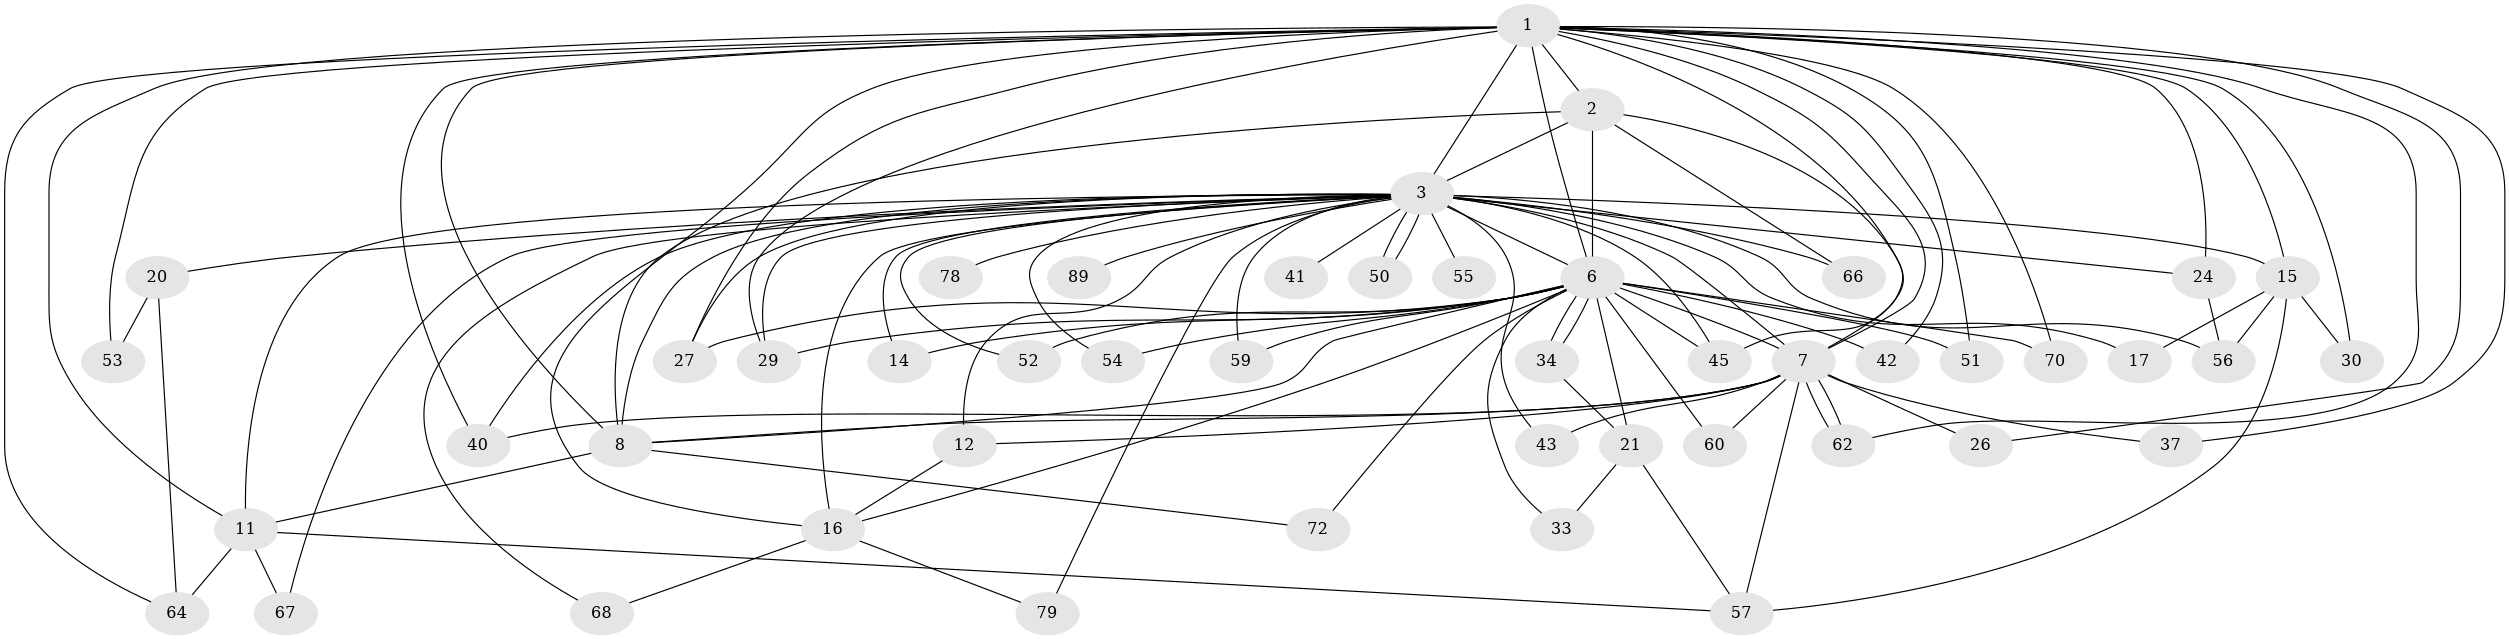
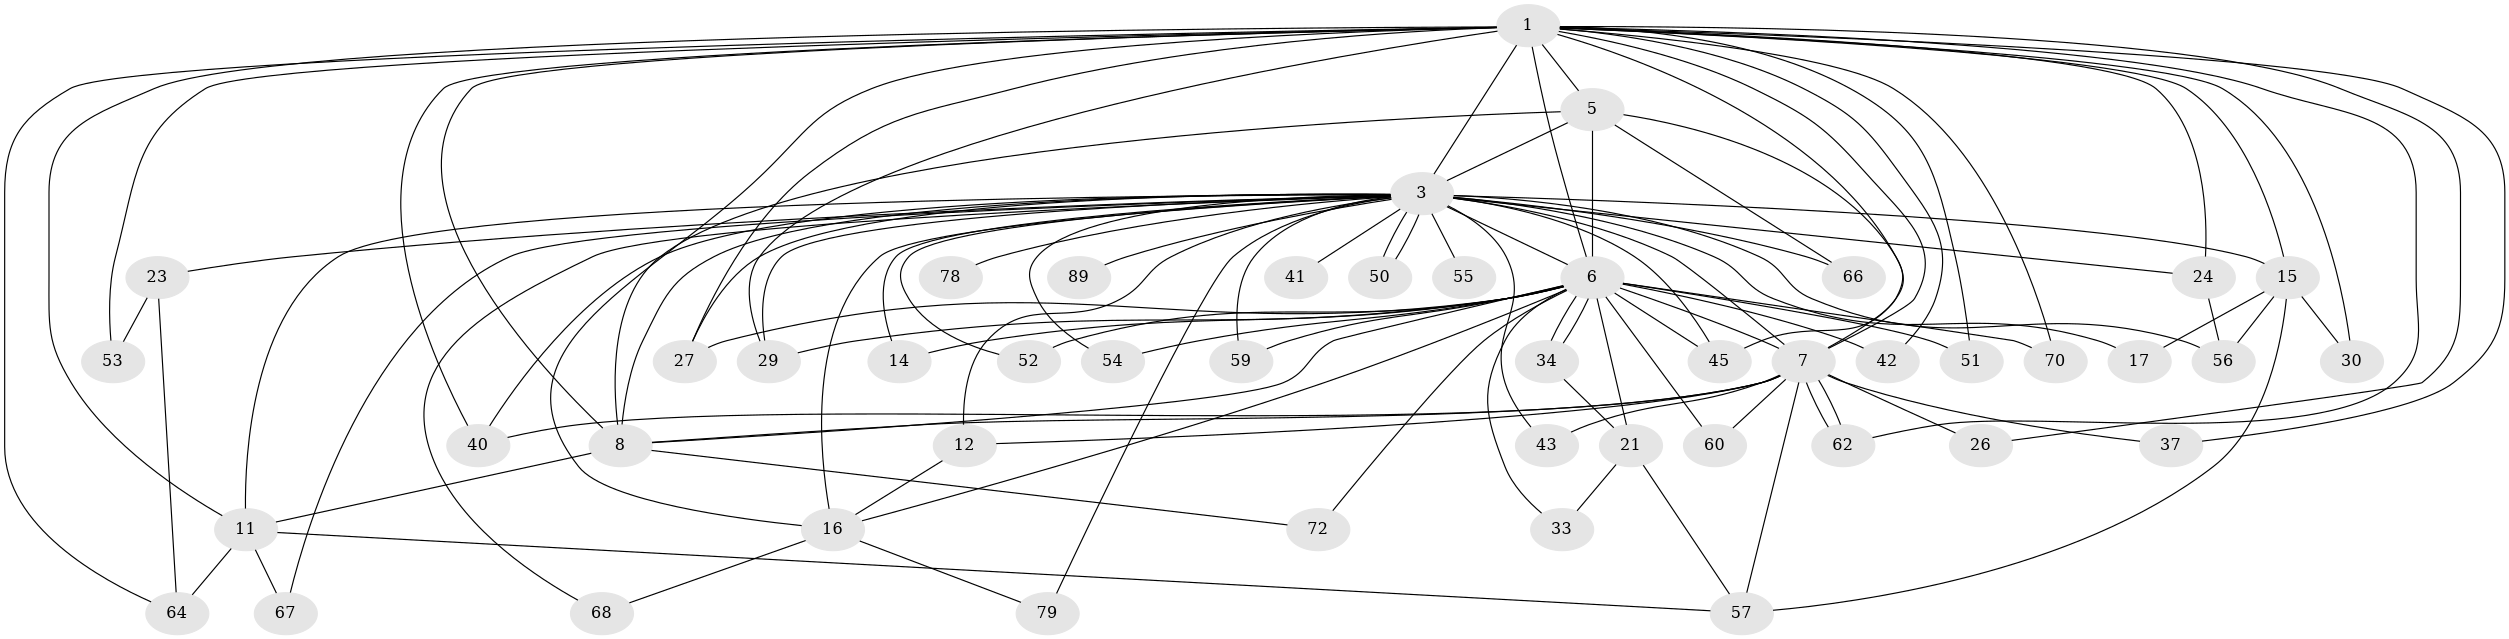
  graph {
    node [color=gray90 style=filled]
    1 [super="+4"]
-   2
+   2 [label=5]
    3 [super="+13+47+9+36+19+75+18+25"]
    6 [super="+10+48"]
    7
    8 [super="+69+38+85"]
    11
    15 [super="+23"]
    16 [super="+39"]
    24
    26
    27 [super="+88+91+49+58"]
    29 [super="+32"]
    30
    37
    40 [super="+76+92"]
    42
    45 [super="+61"]
    51
    53
    62 [super="+81"]
    64
    70
    66
    12 [super="+65"]
    14
    17
-   20 [super="+77"]
+   20 [super="+77" label=23]
    41
    43
    50
    52
    54
    55
    56
    59
    67
    68
    78
    79
    89
    21
    33
    34
    60
    72
    57 [super="+82"]
    1 -- 2 [weight=3]
    1 -- 3 [weight=10]
    1 -- 6 [weight=8]
    1 -- 7 [weight=3]
    1 -- 8 [weight=3]
    1 -- 11
    1 -- 15
    1 -- 16
    1 -- 24
    1 -- 26
    1 -- 27
    1 -- 29 [weight=2]
    1 -- 30
    1 -- 37
    1 -- 40
    1 -- 42
    1 -- 45
    1 -- 51
    1 -- 53
    1 -- 62
    1 -- 64
    1 -- 70
    2 -- 3 [weight=2]
    2 -- 6 [weight=2]
    2 -- 7
    2 -- 8
    2 -- 66
    3 -- 6 [weight=8]
    3 -- 7 [weight=3]
    3 -- 8 [weight=3]
    3 -- 11 [weight=2]
    3 -- 15 [weight=2]
    3 -- 16 [weight=4]
    3 -- 24
    3 -- 27 [weight=3]
    3 -- 29 [weight=3]
    3 -- 40 [weight=2]
    3 -- 45
    3 -- 66
    3 -- 12
    3 -- 14
    3 -- 17
    3 -- 20
    3 -- 41 [weight=2]
    3 -- 43
    3 -- 50
    3 -- 50
    3 -- 52
    3 -- 54
    3 -- 55
    3 -- 56
    3 -- 59
    3 -- 67
    3 -- 68
    3 -- 78
    3 -- 79
    3 -- 89
    6 -- 7 [weight=2]
    6 -- 8 [weight=2]
    6 -- 16
    6 -- 27 [weight=4]
    6 -- 29
    6 -- 42
    6 -- 45
    6 -- 51
    6 -- 70
    6 -- 14
    6 -- 52
    6 -- 54
    6 -- 59
    6 -- 21
    6 -- 33
    6 -- 34
    6 -- 34
    6 -- 60
    6 -- 72
    7 -- 8 [weight=2]
    7 -- 26
    7 -- 37
    7 -- 40 [weight=2]
    7 -- 62
    7 -- 62
    7 -- 12
    7 -- 43
    7 -- 60
    7 -- 57
    8 -- 11
    8 -- 72
    11 -- 64
    11 -- 67
    11 -- 57
    15 -- 30
    15 -- 17
    15 -- 56
    15 -- 57
    16 -- 68
    16 -- 79
    24 -- 56
    12 -- 16
    20 -- 53
    20 -- 64
    21 -- 33
    21 -- 57
    34 -- 21
  }
